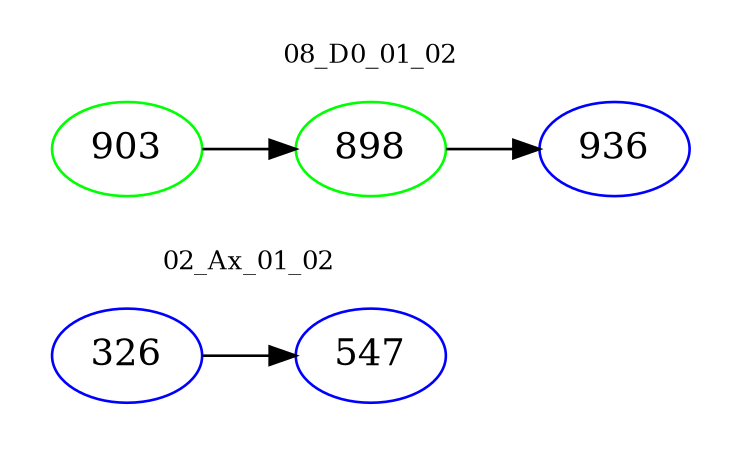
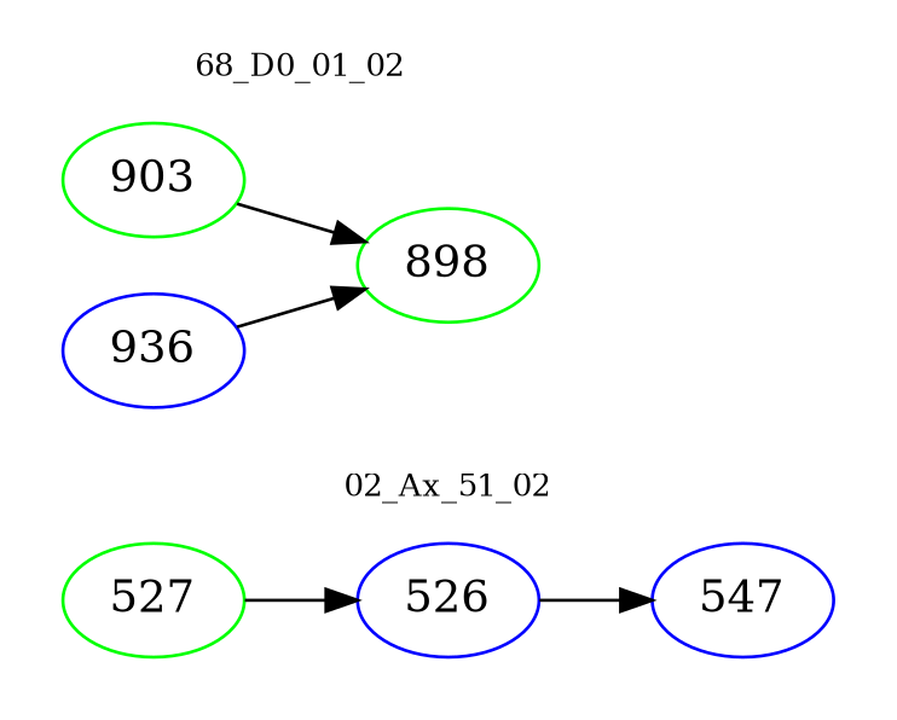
  digraph {
    rankdir=LR
    node [color=green]
    edge [color=black]
-   n2 [color=blue label=326]
+   n1 [label=527]
+   n2 [color=blue label=526]
    n3 [color=blue label=547]
    n4 [label=903]
    n5 [label=898]
    n6 [color=blue label=936]
    subgraph cluster_1 {
      color=white
      fontsize=10
-     label="02_Ax_01_02"
+     label="02_Ax_51_02"
+     n1
      n2
      n3
    }
    subgraph cluster_2 {
      color=white
      fontsize=10
-     label="08_D0_01_02"
+     label="68_D0_01_02"
      n4
      n5
      n6
    }
+   n1 -> n2
    n2 -> n3
    n4 -> n5
-   n5 -> n6
+   n6 -> n5
  }
